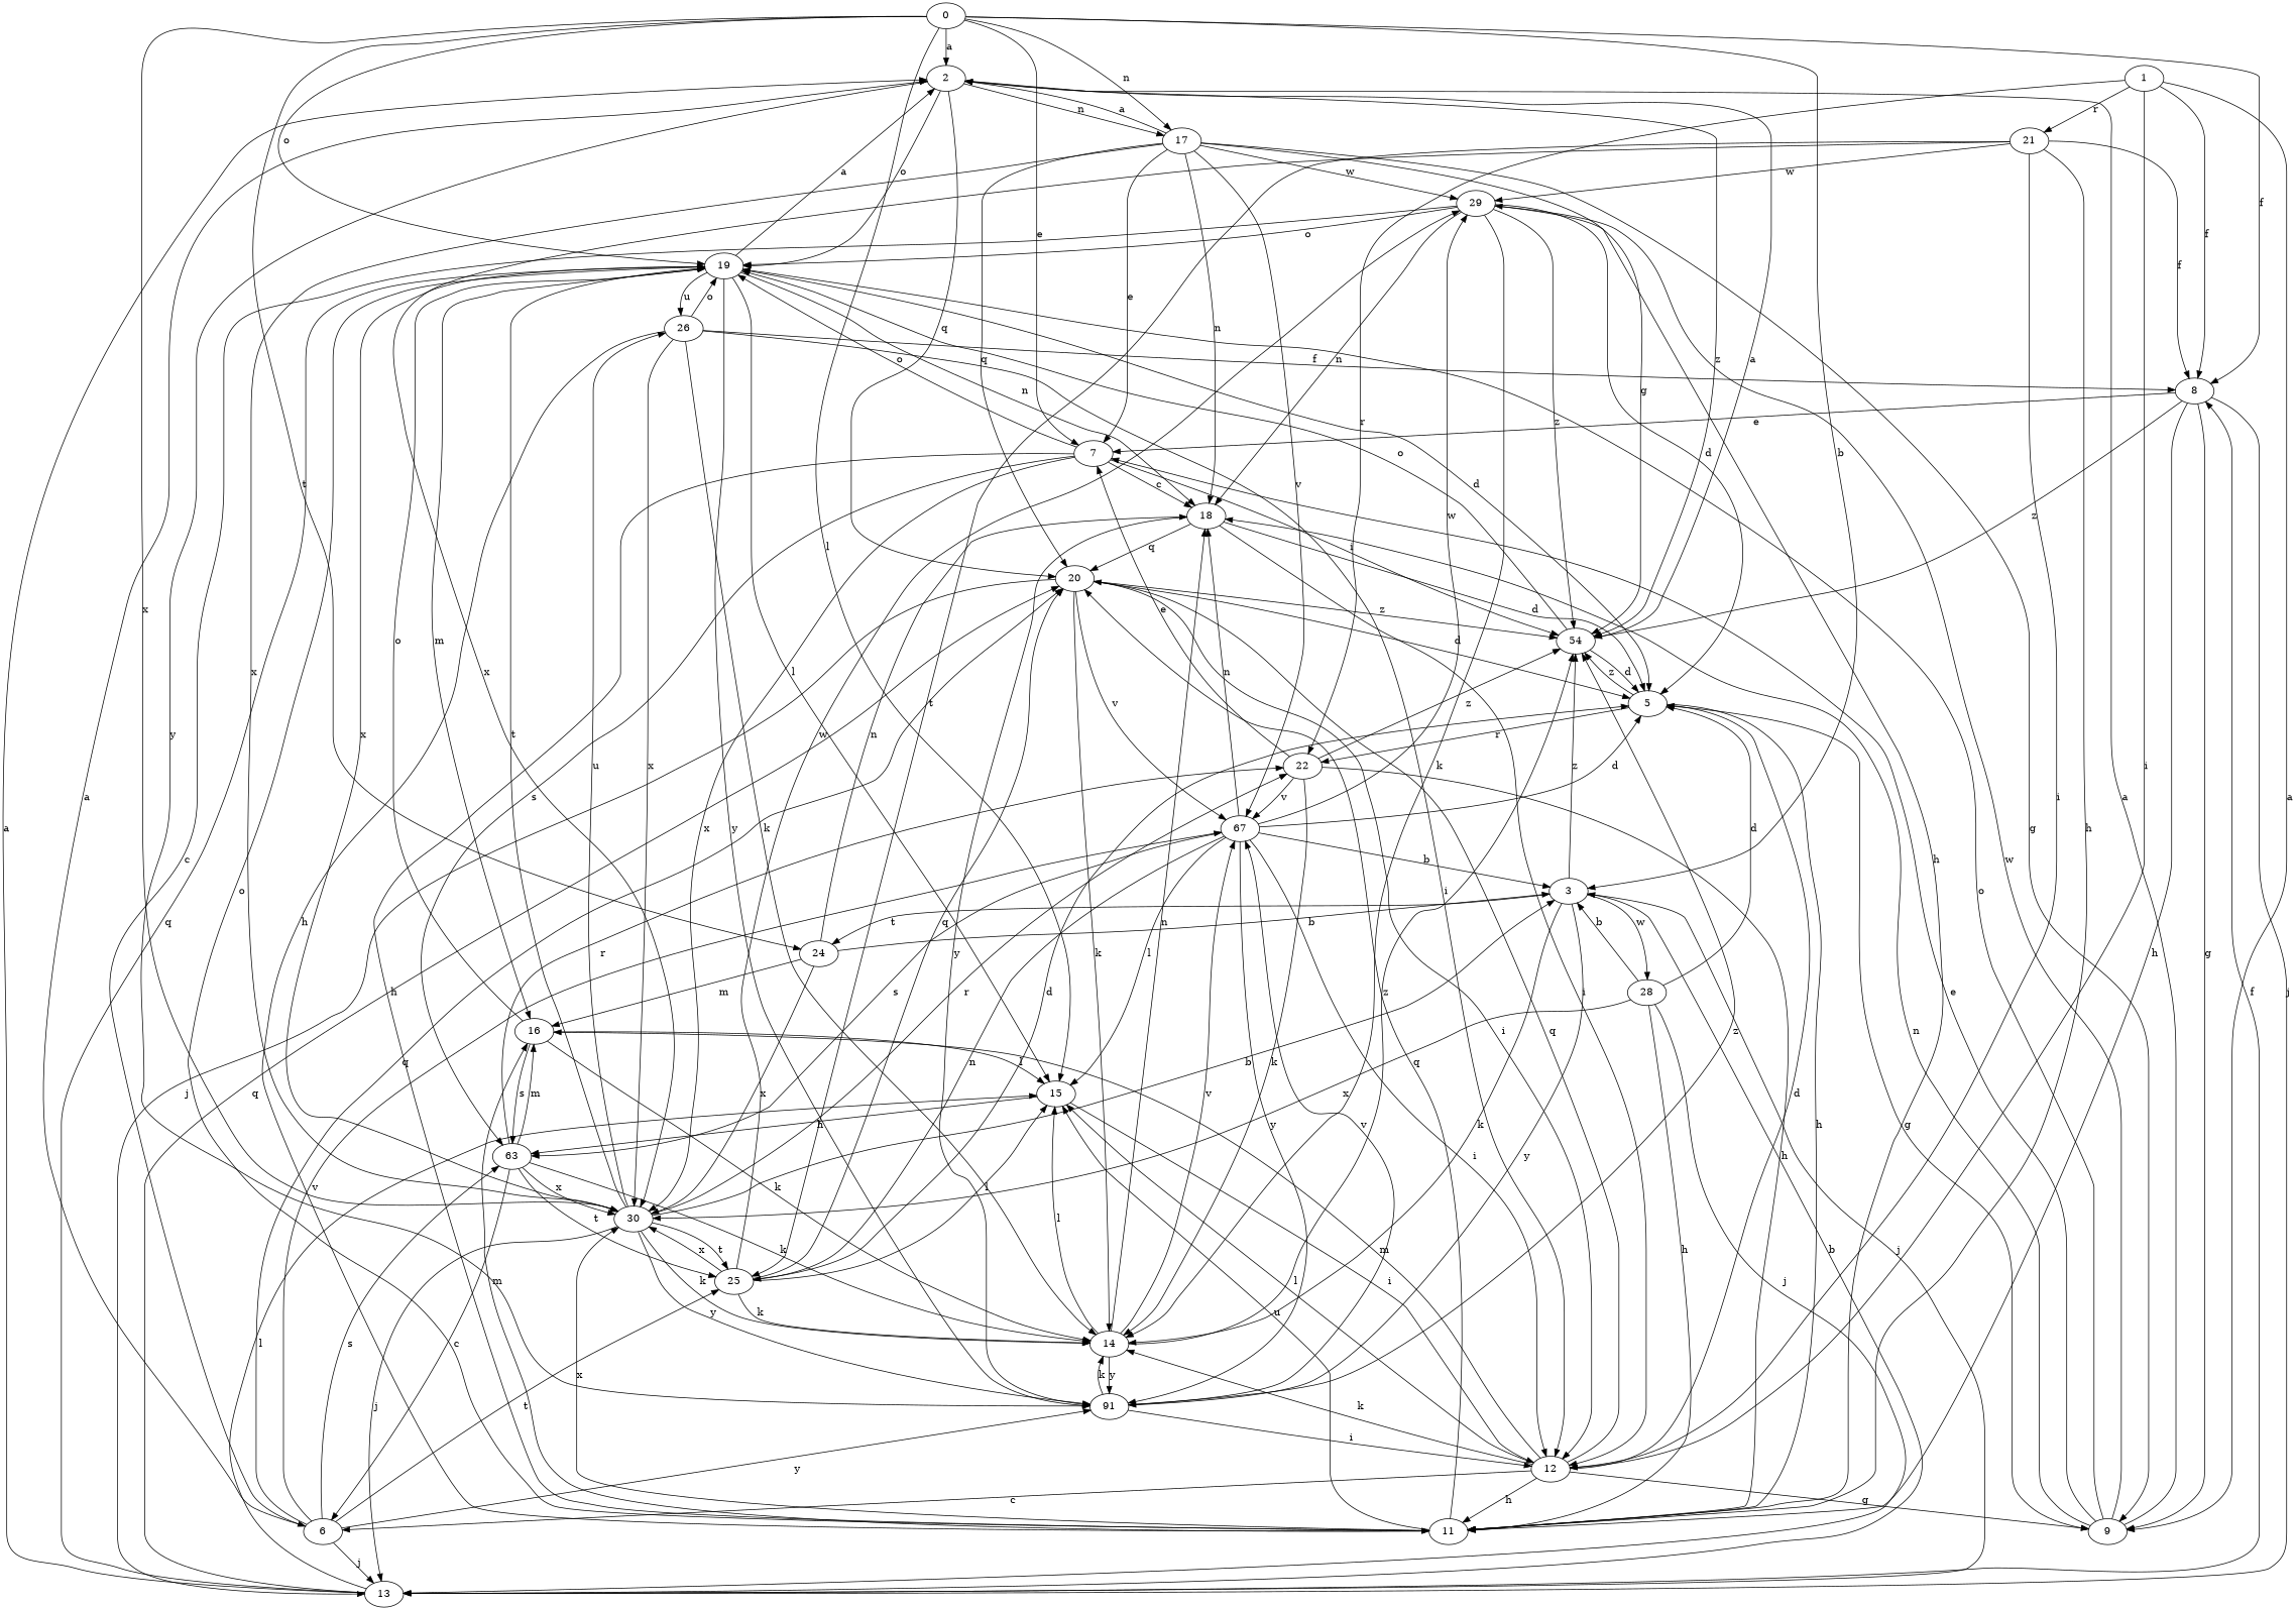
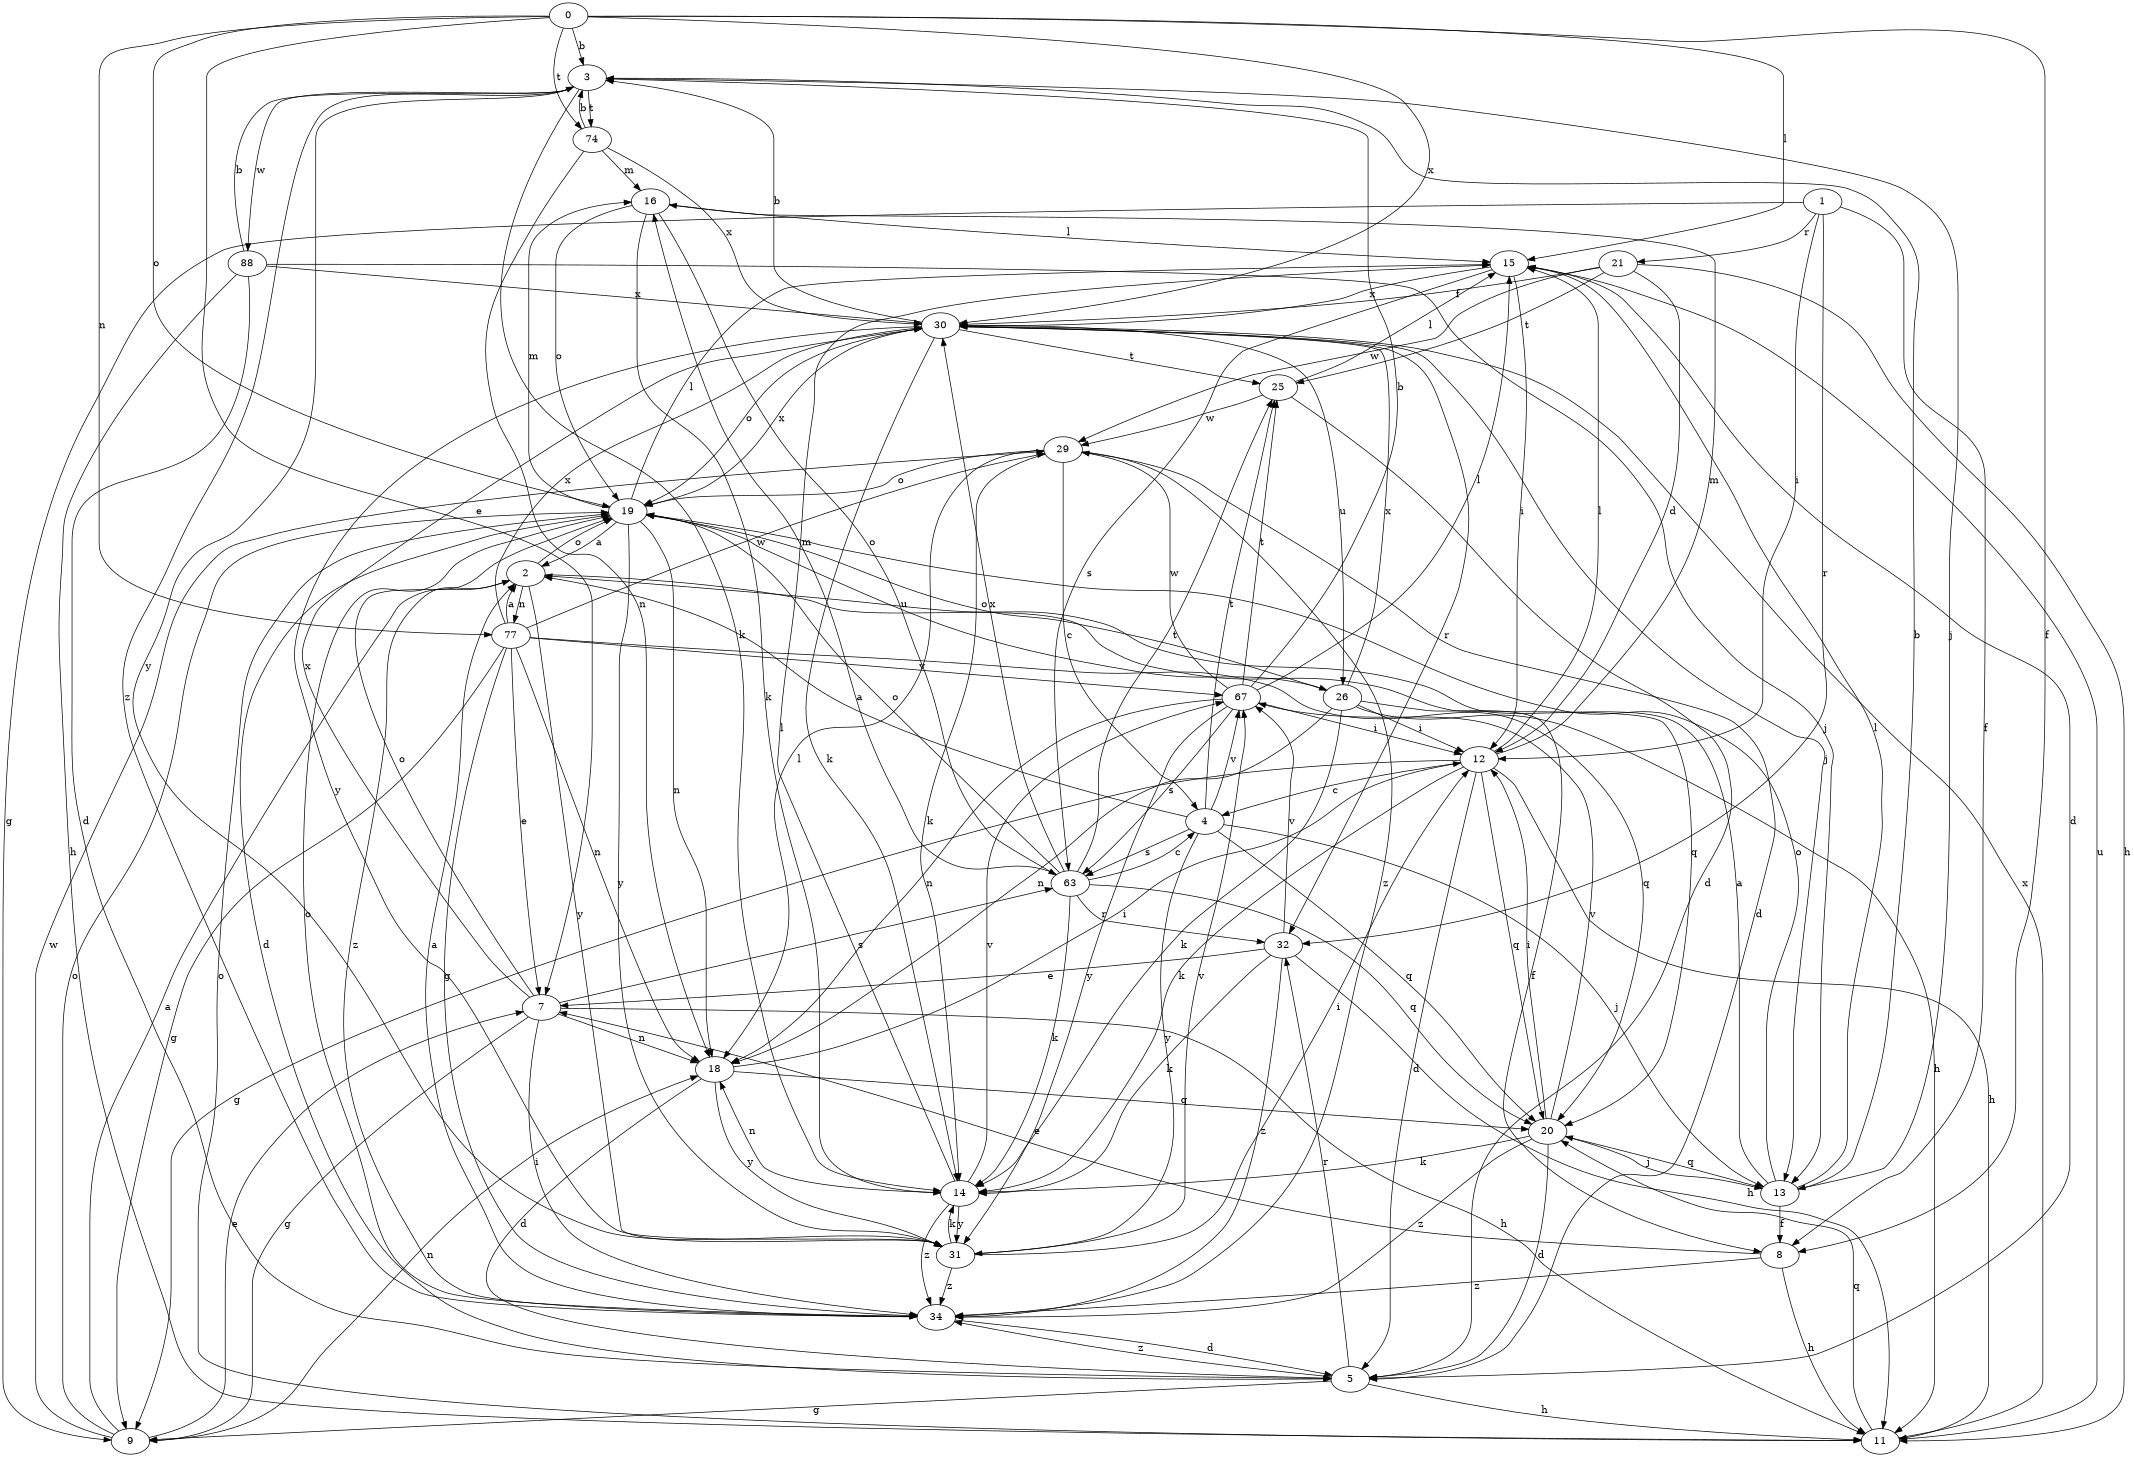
  strict digraph {
    0
    2
    3
    7
    8
    15
-   17
+   17 [label=77]
    19
-   24
+   24 [label=74]
    30
    20
-   31 [label=91]
-   34 [label=54]
+   31
+   34
    13
    14
-   28
+   28 [label=88]
    9
    n18 [label=63]
    11
    18
    12
    5
    n23 [label=67]
    29
    16
    26
-   22
+   22 [label=32]
    25
    1
    21
-   4 [label=6]
-   0 -> 2 [label=a]
+   4
    0 -> 3 [label=b]
    0 -> 7 [label=e]
    0 -> 8 [label=f]
    0 -> 15 [label=l]
    0 -> 17 [label=n]
    0 -> 19 [label=o]
    0 -> 24 [label=t]
    0 -> 30 [label=x]
    2 -> 17 [label=n]
    2 -> 19 [label=o]
    2 -> 20 [label=q]
    2 -> 31 [label=y]
    2 -> 34 [label=z]
    3 -> 24 [label=t]
    3 -> 31 [label=y]
    3 -> 34 [label=z]
    3 -> 13 [label=j]
    3 -> 14 [label=k]
    3 -> 28 [label=w]
    7 -> 19 [label=o]
    7 -> 30 [label=x]
    7 -> 34 [label=i]
-   8 -> 9 [label=g]
+   7 -> 9 [label=g]
    7 -> n18 [label=s]
    7 -> 11 [label=h]
-   7 -> 18 [label=c]
+   7 -> 18 [label=n]
    8 -> 7 [label=e]
    8 -> 34 [label=z]
-   8 -> 13 [label=j]
    8 -> 11 [label=h]
-   15 -> n18 [label=h]
+   15 -> n18 [label=s]
    15 -> 12 [label=i]
-   n23 -> 5 [label=d]
+   15 -> 5 [label=d]
    17 -> 2 [label=a]
    17 -> 7 [label=e]
    17 -> 30 [label=x]
    17 -> 20 [label=q]
    17 -> 34 [label=g]
    17 -> 9 [label=g]
    17 -> 18 [label=n]
    17 -> n23 [label=v]
    17 -> 29 [label=w]
    19 -> 2 [label=a]
    19 -> 15 [label=l]
    19 -> 30 [label=x]
    19 -> 31 [label=y]
    19 -> 18 [label=n]
    19 -> 5 [label=d]
    19 -> 16 [label=m]
    19 -> 26 [label=u]
    24 -> 3 [label=b]
    24 -> 30 [label=x]
    24 -> 18 [label=n]
    24 -> 16 [label=m]
    30 -> 3 [label=b]
-   30 -> 19 [label=t]
+   30 -> 19 [label=o]
    30 -> 31 [label=y]
    30 -> 13 [label=j]
    30 -> 14 [label=k]
    30 -> 26 [label=u]
    30 -> 22 [label=r]
    30 -> 25 [label=t]
    20 -> 34 [label=z]
    20 -> 13 [label=j]
    20 -> 14 [label=k]
    20 -> 12 [label=i]
    20 -> 5 [label=d]
    20 -> n23 [label=v]
    31 -> 34 [label=z]
    31 -> 14 [label=k]
    31 -> 12 [label=i]
    31 -> n23 [label=v]
    34 -> 2 [label=a]
    34 -> 19 [label=o]
    34 -> 5 [label=d]
    13 -> 2 [label=a]
    13 -> 3 [label=b]
    13 -> 8 [label=f]
    13 -> 15 [label=l]
-   13 -> 19 [label=q]
+   13 -> 19 [label=o]
    13 -> 20 [label=q]
    14 -> 15 [label=l]
    14 -> 31 [label=y]
    14 -> 34 [label=z]
    14 -> 18 [label=n]
    14 -> n23 [label=v]
    28 -> 3 [label=b]
    28 -> 30 [label=x]
    28 -> 13 [label=j]
    28 -> 11 [label=h]
    28 -> 5 [label=d]
    9 -> 2 [label=a]
    9 -> 7 [label=e]
    9 -> 19 [label=o]
    9 -> 18 [label=n]
    9 -> 29 [label=w]
+   n18 -> 19 [label=o]
    n18 -> 30 [label=x]
    n18 -> 14 [label=k]
    n18 -> 16 [label=m]
    n18 -> 22 [label=r]
    n18 -> 25 [label=t]
    n18 -> 4 [label=c]
    11 -> 15 [label=u]
    11 -> 19 [label=o]
    11 -> 30 [label=x]
    11 -> 20 [label=q]
-   11 -> 16 [label=m]
    18 -> 20 [label=q]
    18 -> 31 [label=y]
    18 -> 12 [label=i]
    18 -> 5 [label=d]
    12 -> 15 [label=l]
    12 -> 20 [label=q]
    12 -> 14 [label=k]
    12 -> 9 [label=g]
    12 -> 11 [label=h]
    12 -> 5 [label=d]
    12 -> 16 [label=m]
    12 -> 4 [label=c]
    5 -> 34 [label=z]
    5 -> 9 [label=g]
    5 -> 11 [label=h]
    5 -> 22 [label=r]
    n23 -> 3 [label=b]
    n23 -> 15 [label=l]
    n23 -> 31 [label=y]
    n23 -> n18 [label=s]
    n23 -> 18 [label=n]
    n23 -> 12 [label=i]
    n23 -> 29 [label=w]
-   n23 -> 25 [label=n]
+   n23 -> 25 [label=t]
    29 -> 19 [label=o]
    29 -> 34 [label=z]
    29 -> 14 [label=k]
-   29 -> 11 [label=h]
-   29 -> 18 [label=n]
+   29 -> 18 [label=l]
    29 -> 5 [label=d]
    29 -> 4 [label=c]
    16 -> 15 [label=l]
    16 -> 19 [label=o]
    16 -> 14 [label=k]
-   16 -> n18 [label=s]
+   16 -> n18 [label=o]
    26 -> 8 [label=f]
    26 -> 19 [label=o]
    26 -> 30 [label=x]
    26 -> 14 [label=k]
    26 -> 11 [label=h]
+   26 -> 18 [label=n]
    26 -> 12 [label=i]
    22 -> 7 [label=e]
    22 -> 34 [label=z]
    22 -> 14 [label=k]
    22 -> 11 [label=h]
    22 -> n23 [label=v]
    25 -> 15 [label=l]
-   25 -> 30 [label=x]
-   25 -> 20 [label=q]
-   25 -> 14 [label=k]
+   15 -> 30 [label=x]
+   n18 -> 20 [label=q]
    25 -> 5 [label=d]
    25 -> 29 [label=w]
    1 -> 8 [label=f]
-   1 -> 9 [label=a]
+   1 -> 9 [label=g]
    1 -> 12 [label=i]
    1 -> 22 [label=r]
    1 -> 21 [label=r]
-   21 -> 8 [label=f]
-   21 -> 30 [label=x]
+   21 -> 30 [label=f]
    21 -> 11 [label=h]
-   21 -> 12 [label=i]
+   21 -> 12 [label=d]
    21 -> 29 [label=w]
    21 -> 25 [label=t]
    4 -> 2 [label=a]
    4 -> 20 [label=q]
    4 -> 31 [label=y]
    4 -> 13 [label=j]
    4 -> n18 [label=s]
    4 -> n23 [label=v]
    4 -> 25 [label=t]
  }
